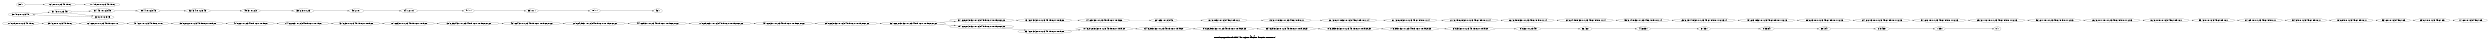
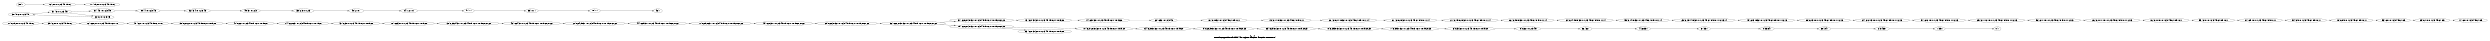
  digraph {
    label="Tree-decomposition of width 4 for register allocator (function _memmove)"
    rankdir=LR
    n1 [label="0 | : "]
    n2 [label="1 | 35 : "]
    n3 [label="2 | 34 35 : "]
    n4 [label="3 | 33 34 : "]
    n5 [label="68 | 34 : "]
    n6 [label="4 | 32 33 : "]
    n7 [label="67 | 33 : "]
    n8 [label="5 | 6 32 : 0 1 2 3 4 5 "]
    n9 [label="66 | 32 : "]
    n10 [label="6 | 6 31 32 : 0 1 2 3 4 5 15 16 17 18 19 20 "]
    n11 [label="7 | 6 30 31 32 : 0 1 2 3 4 5 15 16 17 18 19 20 23 "]
    n12 [label="8 | 6 29 30 31 32 : 0 1 2 3 4 5 15 16 17 18 19 20 23 "]
    n13 [label="9 | 6 28 29 31 32 : 0 1 2 3 4 5 15 16 17 18 19 20 23 "]
    n14 [label="65 | 6 29 31 32 : 0 1 2 3 4 5 15 16 17 18 19 20 23 "]
    n15 [label="10 | 6 27 28 31 32 : 0 1 2 3 4 5 15 16 17 18 19 20 "]
    n16 [label="64 | 6 28 31 32 : 0 1 2 3 4 5 15 16 17 18 19 20 "]
    n17 [label="11 | 6 25 26 31 : 0 1 2 3 4 5 15 16 17 18 19 20 21 22 "]
    n18 [label="45 | 6 26 31 : 0 1 2 3 4 5 15 16 17 18 19 20 21 22 "]
    n19 [label="69 | 6 26 31 32 : 0 1 2 3 4 5 15 16 17 18 19 20 21 22 "]
    n20 [label="12 | 6 24 25 31 : 0 1 2 3 4 5 15 16 17 18 19 20 21 22 "]
    n21 [label="44 | 6 25 31 : 0 1 2 3 4 5 15 16 17 18 19 20 21 22 "]
    n22 [label="13 | 6 23 24 31 : 0 1 2 3 4 5 15 16 17 18 19 20 21 22 "]
    n23 [label="43 | 6 24 31 : 0 1 2 3 4 5 15 16 17 18 19 20 21 22 "]
    n24 [label="14 | 6 22 23 : 0 1 2 3 4 5 15 16 17 18 19 20 "]
    n25 [label="42 | 6 23 : 0 1 2 3 4 5 15 16 17 18 19 20 "]
    n26 [label="70 | 6 23 31 : 0 1 2 3 4 5 15 16 17 18 19 20 "]
    n27 [label="15 | 6 21 22 : 0 1 2 3 4 5 15 16 17 18 19 20 "]
    n28 [label="41 | 6 22 : 0 1 2 3 4 5 15 16 17 18 19 20 "]
    n29 [label="16 | 6 20 21 : 0 1 2 3 4 5 15 16 17 18 "]
    n30 [label="40 | 6 21 : 0 1 2 3 4 5 15 16 17 18 "]
    n31 [label="17 | 6 19 20 : 0 1 2 3 4 5 15 16 "]
    n32 [label="39 | 6 20 : 0 1 2 3 4 5 15 16 "]
    n33 [label="18 | 6 18 32 : 0 1 2 3 4 5 6 7 8 9 10 11 "]
    n34 [label="19 | 6 17 18 32 : 0 1 2 3 4 5 6 7 8 9 10 11 "]
    n35 [label="20 | 6 16 17 18 32 : 0 1 2 3 4 5 6 7 8 9 10 11 14 "]
    n36 [label="61 | 6 16 18 32 : 0 1 2 3 4 5 6 7 8 9 10 11 14 "]
    n37 [label="21 | 6 15 16 18 32 : 0 1 2 3 4 5 6 7 8 9 10 11 14 "]
    n38 [label="60 | 6 15 18 32 : 0 1 2 3 4 5 6 7 8 9 10 11 14 "]
    n39 [label="22 | 6 14 15 18 32 : 0 1 2 3 4 5 6 7 8 9 10 11 14 "]
    n40 [label="59 | 6 14 18 32 : 0 1 2 3 4 5 6 7 8 9 10 11 14 "]
    n41 [label="23 | 6 13 14 18 32 : 0 1 2 3 4 5 6 7 8 9 10 11 12 13 14 "]
    n42 [label="75 | 6 13 18 32 : 0 1 2 3 4 5 6 7 8 9 10 11 12 13 "]
    n43 [label="58 | 6 13 18 : 0 1 2 3 4 5 6 7 8 9 10 11 12 13 "]
    n44 [label="24 | 6 12 13 18 : 0 1 2 3 4 5 6 7 8 9 10 11 12 13 "]
    n45 [label="57 | 6 12 18 : 0 1 2 3 4 5 6 7 8 9 10 11 12 13 "]
    n46 [label="25 | 6 11 12 18 : 0 1 2 3 4 5 6 7 8 9 10 11 12 13 "]
    n47 [label="56 | 6 11 18 : 0 1 2 3 4 5 6 7 8 9 10 11 12 13 "]
    n48 [label="26 | 6 10 11 18 : 0 1 2 3 4 5 6 7 8 9 10 11 12 13 "]
    n49 [label="76 | 6 10 18 : 0 1 2 3 4 5 6 7 8 9 10 11 "]
    n50 [label="55 | 6 10 : 0 1 2 3 4 5 6 7 8 9 10 11 "]
    n51 [label="27 | 6 9 10 : 0 1 2 3 4 5 6 7 8 9 10 11 "]
    n52 [label="54 | 6 9 : 0 1 2 3 4 5 6 7 8 9 10 11 "]
    n53 [label="28 | 6 8 9 : 0 1 2 3 4 5 6 7 8 9 10 11 "]
    n54 [label="53 | 6 8 : 0 1 2 3 4 5 6 7 8 9 "]
    n55 [label="29 | 6 7 8 : 0 1 2 3 4 5 6 7 8 9 "]
    n56 [label="77 | 6 8 : 0 1 2 3 4 5 6 7 8 9 "]
    n57 [label="30 | 5 6 : 0 1 2 3 4 5 "]
    n58 [label="51 | 5 : 0 1 2 3 4 5 "]
    n59 [label="31 | 4 5 : 0 1 2 3 4 5 "]
    n60 [label="52 | 6 : 0 1 2 3 4 5 "]
    n61 [label="50 | 4 : 0 1 2 3 4 5 "]
    n62 [label="32 | 3 4 : 0 1 2 3 4 5 "]
    n63 [label="49 | 3 : 0 1 2 3 "]
    n64 [label="33 | 2 3 : 0 1 2 3 "]
    n65 [label="48 | 2 : 0 1 "]
    n66 [label="34 | 1 2 : 0 1 "]
    n67 [label="47 | 1 : "]
    n68 [label="35 | 0 1 : "]
    n69 [label="78 | 1 : "]
    n70 [label="46 | : "]
    n71 [label="36 | 6 26 27 31 32 : 0 1 2 3 4 5 15 16 17 18 19 20 21 22 "]
    n72 [label="37 | 6 26 27 31 32 : 0 1 2 3 4 5 15 16 17 18 19 20 21 22 "]
    n73 [label="79 | 6 26 27 31 32 : 0 1 2 3 4 5 15 16 17 18 19 20 21 22 "]
    n74 [label="73 | 6 27 31 32 : 0 1 2 3 4 5 15 16 17 18 19 20 "]
    n75 [label="63 | 6 27 31 32 : 0 1 2 3 4 5 15 16 17 18 19 20 "]
    n76 [label="74 | 6 31 32 : 0 1 2 3 4 5 15 16 17 18 19 20 "]
    n77 [label="38 | : "]
    n78 [label="72 | 20 : 0 1 2 3 4 5 15 16 "]
    n79 [label="71 | 19 20 : 0 1 2 3 4 5 15 16 "]
    n80 [label="62 | 6 32 : 0 1 2 3 4 5 "]
    n2 -> n1
    n3 -> n2
    n4 -> n5
    n5 -> n3
    n6 -> n7
    n7 -> n4
    n8 -> n9
    n9 -> n6
    n10 -> n8
    n11 -> n10
    n12 -> n11
    n13 -> n14
    n14 -> n12
    n15 -> n16
    n16 -> n13
    n17 -> n18
    n18 -> n19
    n19 -> n71
    n20 -> n21
    n21 -> n17
    n22 -> n23
    n23 -> n20
    n24 -> n25
    n25 -> n26
    n26 -> n22
    n27 -> n28
    n28 -> n24
    n29 -> n30
    n30 -> n27
    n31 -> n32
    n32 -> n29
    n33 -> n34
    n34 -> n35
    n35 -> n36
    n36 -> n37
    n37 -> n38
    n38 -> n39
    n39 -> n40
    n40 -> n41
    n41 -> n42
    n42 -> n43
    n43 -> n44
    n44 -> n45
    n45 -> n46
    n46 -> n47
    n47 -> n48
    n48 -> n49
    n49 -> n50
    n50 -> n51
    n51 -> n52
    n52 -> n53
    n53 -> n54
    n54 -> n55
    n55 -> n56
    n57 -> n58
    n58 -> n59
    n58 -> n60
    n59 -> n61
    n60 -> n57
    n61 -> n62
    n62 -> n63
    n63 -> n64
    n64 -> n65
    n65 -> n66
    n66 -> n67
    n67 -> n68
    n68 -> n69
    n69 -> n70
    n71 -> n72
    n71 -> n73
    n72 -> n74
    n73 -> n75
    n74 -> n76
-   n75 -> n15
+   n73 -> n15
    n76 -> n80
    n77 -> n78
    n78 -> n79
    n80 -> n33
  }
